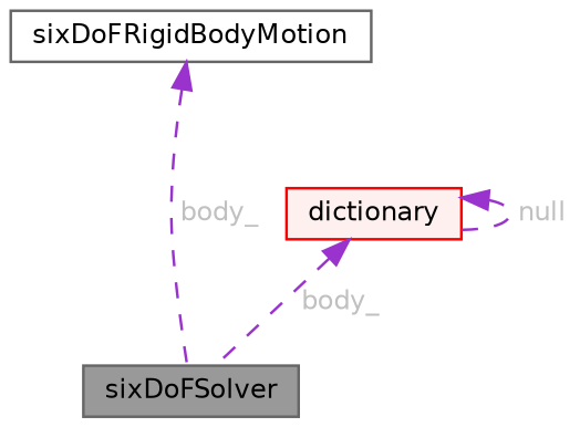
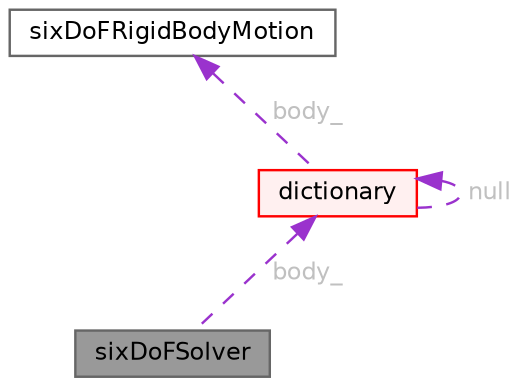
  digraph {
    node [color=gray40 fontname=Helvetica fontsize=10 shape=box style=filled]
    edge [color=darkorchid3 dir=back fontcolor=grey fontname=Helvetica fontsize=10 labelfontname=Helvetica labelfontsize=10 style=dashed]
    n1 [fillcolor=grey60 fontcolor=black height=0.2 label=sixDoFSolver width=0.4]
    n2 [fillcolor=white height=0.2 label=sixDoFRigidBodyMotion width=0.4]
    n3 [color=red fillcolor="#FFF0F0" height=0.2 label=dictionary width=0.4]
-   n2 -> n1 [label=" body_"]
+   n2 -> n3 [label=" body_"]
    n3 -> n1 [label=" body_"]
    n3 -> n3 [label=" null"]
  }
